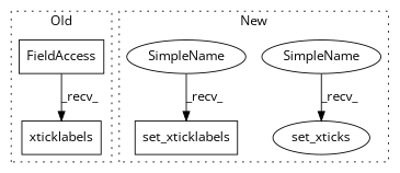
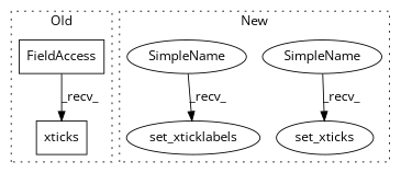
  digraph {
    fontname="Open Sans"
    node [a=32 fontname="Open Sans" l=2 shape=box]
    edge [fontname="Open Sans"]
-   n1 [l="7,1" label=xticklabels s="811,838"]
+   n1 [l="7,1" label=xticks s="811,838"]
    n2 [a=22 l=10 label=FieldAccess s=793]
-   n3 [l="16,1" label=set_xticklabels s="862,887"]
+   n3 [l="16,1" label=set_xticklabels s="862,887" shape=ellipse]
    n4 [l="11,1" label=set_xticks s="831,852" shape=ellipse]
    n5 [a=42 label=SimpleName s=828 shape=ellipse]
    n6 [a=42 label=SimpleName s=859 shape=ellipse]
    subgraph cluster_1 {
      label=Old
      style=dotted
      n1
      n2
    }
    subgraph cluster_2 {
      label=New
      style=dotted
      n3
      n4
      n5
      n6
    }
    n2 -> n1 [label=_recv_]
    n5 -> n4 [label=_recv_]
    n6 -> n3 [label=_recv_]
  }
